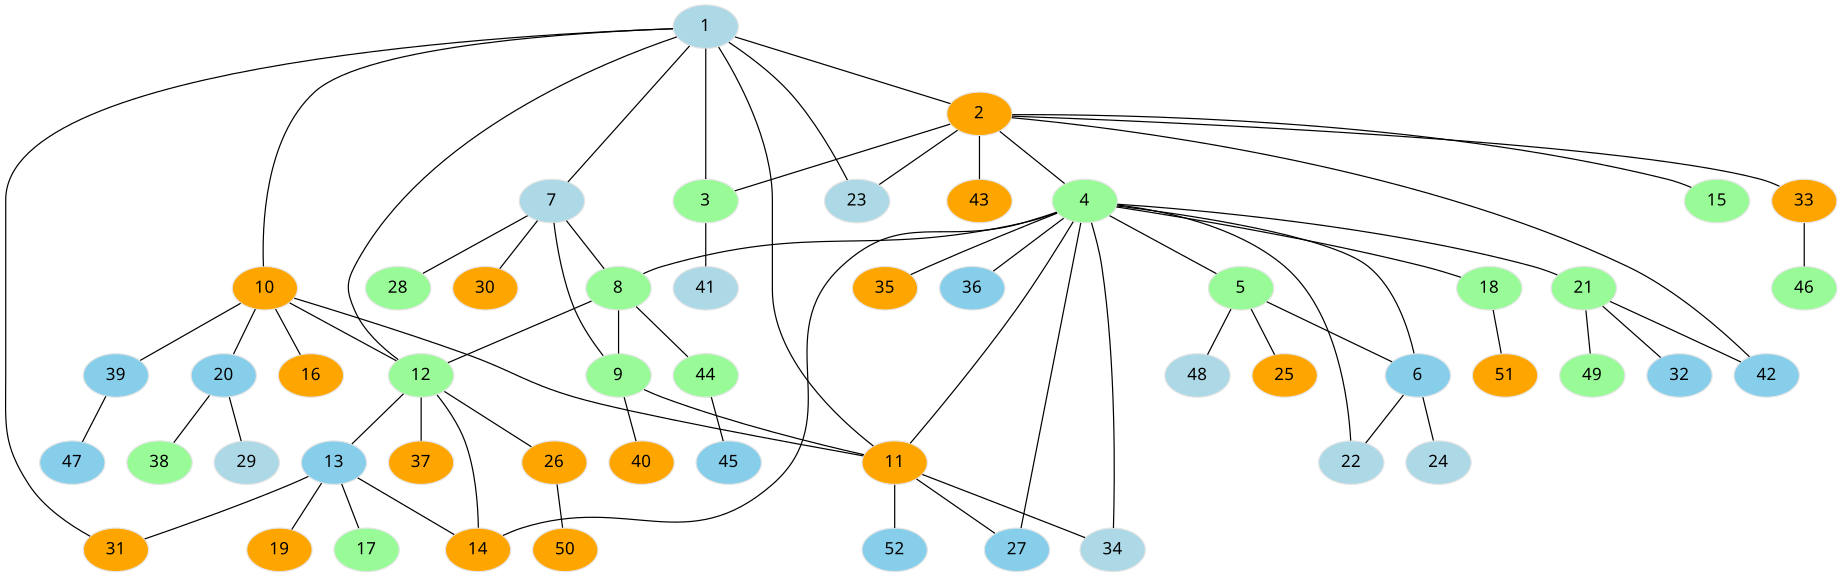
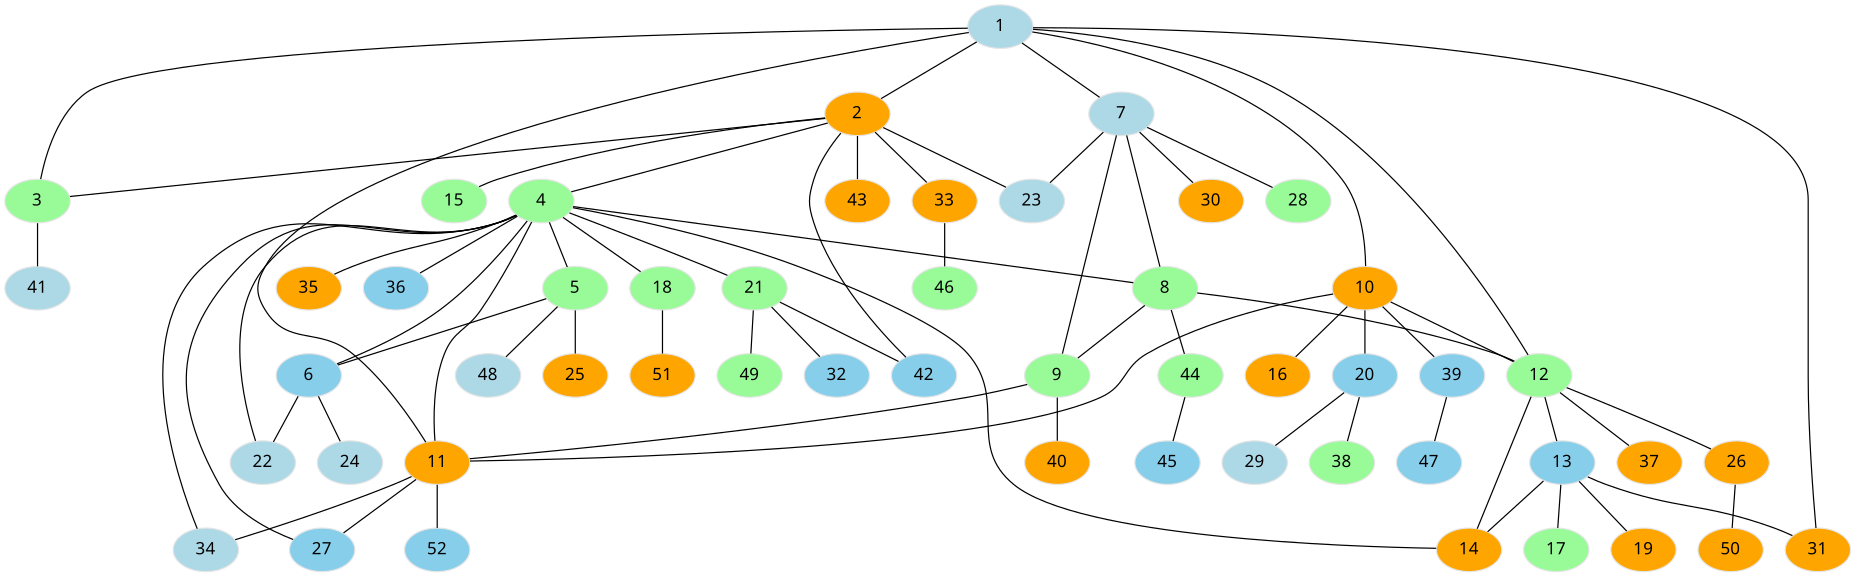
  graph {
    fontname="Noto Sans"
    node [color=gray90 fillcolor=orange fontname="Noto Sans" style=filled]
    edge [fontname="Noto Sans" weight=1.0]
    1 [fillcolor=lightblue]
    2
    3 [fillcolor=palegreen]
    7 [fillcolor=lightblue]
    10
    11
    12 [fillcolor=palegreen]
    23 [fillcolor=lightblue]
    31
    4 [fillcolor=palegreen]
    15 [fillcolor=palegreen]
    33
    42 [fillcolor=skyblue]
    43
    41 [fillcolor=lightblue]
    8 [fillcolor=palegreen]
    9 [fillcolor=palegreen]
    28 [fillcolor=palegreen]
    30
    16
    20 [fillcolor=skyblue]
    39 [fillcolor=skyblue]
    27 [fillcolor=skyblue]
    34 [fillcolor=lightblue]
    52 [fillcolor=skyblue]
    14
    13 [fillcolor=skyblue]
    26
    37
    5 [fillcolor=palegreen]
    6 [fillcolor=skyblue]
    18 [fillcolor=palegreen]
    21 [fillcolor=palegreen]
    35
    36 [fillcolor=skyblue]
    22 [fillcolor=lightblue]
    46 [fillcolor=palegreen]
    25
    48 [fillcolor=lightblue]
    24 [fillcolor=lightblue]
    44 [fillcolor=palegreen]
    51
    32 [fillcolor=skyblue]
    49 [fillcolor=palegreen]
    40
    45 [fillcolor=skyblue]
    29 [fillcolor=lightblue]
    38 [fillcolor=palegreen]
    47 [fillcolor=skyblue]
    17 [fillcolor=palegreen]
    19
    50
    1 -- 2 [weight=2.0]
    1 -- 3
    1 -- 7
    1 -- 10
    1 -- 11
    1 -- 12
-   1 -- 23
+   7 -- 23
    1 -- 31
    2 -- 3
    2 -- 23
    2 -- 4
    2 -- 15
    2 -- 33
    2 -- 42
    2 -- 43
    3 -- 41
    7 -- 8
    7 -- 9
    7 -- 28
    7 -- 30
    10 -- 11
    10 -- 12
    10 -- 16
    10 -- 20
    10 -- 39
    11 -- 27
    11 -- 34
    11 -- 52
    12 -- 14
    12 -- 13
    12 -- 26
    12 -- 37
    4 -- 11
    4 -- 8
    4 -- 27
    4 -- 34
    4 -- 14
    4 -- 5
    4 -- 6
    4 -- 18
    4 -- 21
    4 -- 35
    4 -- 36
    4 -- 22
    33 -- 46
    8 -- 12
    8 -- 9
    8 -- 44
    9 -- 11
    9 -- 40
    20 -- 29
    20 -- 38
    39 -- 47
    13 -- 31
    13 -- 14
    13 -- 17
    13 -- 19
    26 -- 50
    5 -- 6
    5 -- 25
    5 -- 48
    6 -- 22
    6 -- 24
    18 -- 51
    21 -- 42
    21 -- 32
    21 -- 49
    44 -- 45
  }
